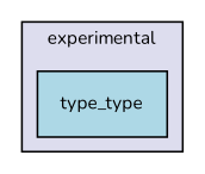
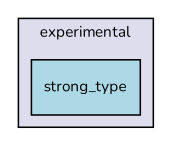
  digraph {
    compound=true
    fontname=Nunito
-   n1 [fillcolor=lightblue fontname=Nunito fontsize=10 label=type_type pencolor=black shape=box style=filled]
+   n1 [fillcolor=lightblue fontname=Nunito fontsize=10 label=strong_type pencolor=black shape=box style=filled]
    subgraph cluster_1 {
      bgcolor="#ddddee"
      fontsize=10
      label=experimental
      pencolor=black
      n1
    }
  }
